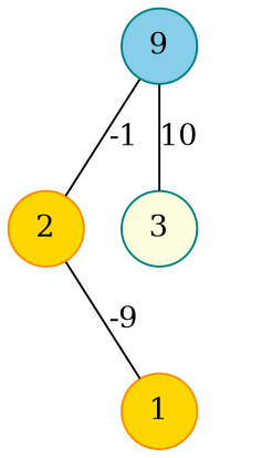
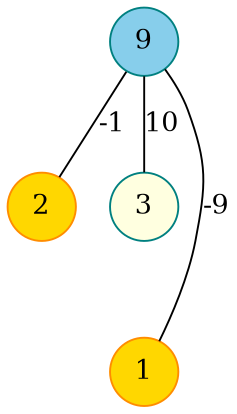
  graph {
    fontname="Helvetica,Arial,sans-serif"
    node [color=teal fillcolor=gold shape=circle style=filled]
    edge [color=black]
    n1 [fillcolor=skyblue label=9]
    2 [color=darkorange]
    3 [fillcolor=lightyellow]
    1 [color=darkorange]
    n1 -- 2 [label=-1]
    n1 -- 3 [label=10]
-   2 -- 1 [label=-9]
+   n1 -- 1 [label=-9]
  }
